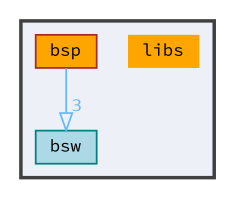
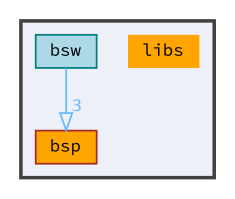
  digraph {
    compound=true
    fontname="Source Code Pro"
    node [fontname="Source Code Pro" fontsize=10 shape=box style=filled fillcolor=orange color=brown]
    n1 [height=0.2 label=libs shape=plaintext width=0.4]
    n2 [height=0.2 label=bsp width=0.4]
    n3 [color=teal fillcolor=lightblue height=0.2 label=bsw width=0.4]
    subgraph cluster_1 {
      bgcolor="#edf0f7"
      fontsize=10
      pencolor=grey25
      style="filled,bold"
      n1
      n2
      n3
    }
-   n2 -> n3 [color=steelblue1 fontcolor=steelblue1 fontname="Source Code Pro" fontsize=10 headlabel=3 labeldistance=1.5 labelfontname=Helvetica labelfontsize=10 arrowhead=onormal]
+   n3 -> n2 [color=steelblue1 fontcolor=steelblue1 fontname="Source Code Pro" fontsize=10 headlabel=3 labeldistance=1.5 labelfontname=Helvetica labelfontsize=10 arrowhead=onormal]
  }
